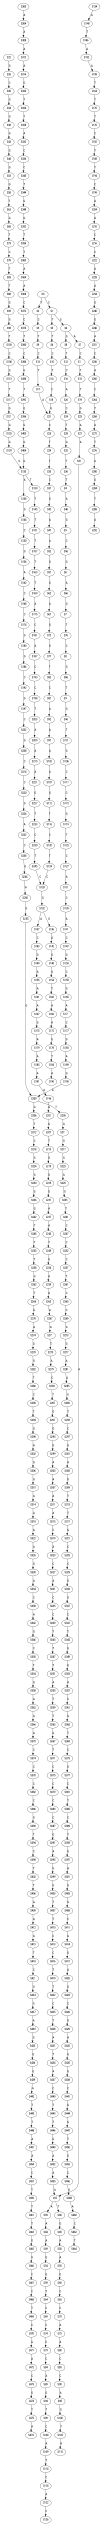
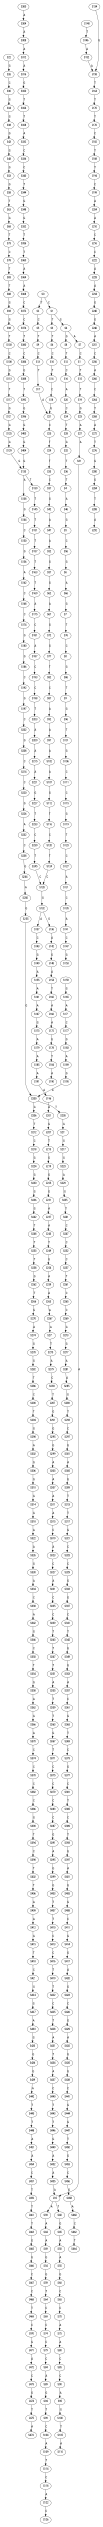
  strict digraph {
    fontname="Roboto Condensed"
    node [fontname="Roboto Condensed"]
    edge [fontname="Roboto Condensed"]
    S0
    S1
    S2
    S3
    S4
    S5
    S6
    S7
    S8
    S9
    S10
    S11
    S12
    S13
    S14
    S15
    S16
    S17
    S18
    S19
    S20
    S21
    S23
    S24
    S25
    S22
    S26
    S27
    S28
    S29
    S30
    S31
    S32
    S33
    S34
    S35
    S36
    S37
    S38
    S39
    S40
    S41
    S42
    S43
    S44
    S45
    S46
    S47
    S48
    S49
    S50
    S51
    S52
    S53
    S54
    S55
    S56
    S57
    S58
    S59
    S60
    S61
    S62
    S63
    S64
    S65
    S66
    S67
    S68
    S69
    S70
    S71
    S72
    S73
    S74
    S75
    S76
    S77
    S78
    S79
    S80
    S81
    S82
    S83
    S84
    S85
    S86
    S87
    S88
    S89
    S90
    S91
    S92
    S93
    S94
    S95
    S96
    S97
    S98
    S99
    S100
    S101
    S102
    S103
    S104
    S105
    S106
    S107
    S108
    S109
    S110
    S111
    S112
    S113
    S114
    S115
    S116
    S117
    S118
    S119
    S120
    S121
    S122
    S123
    S124
    S125
    S126
    S127
    S128
    S129
    S131
    S132
    S133
    S135
    S136
    S137
    S138
    S139
    S134
    S140
    S141
    S142
    S143
    S144
    S145
    S146
    S147
    S148
    S149
    S150
    S151
    S152
    S153
    S154
    S155
    S156
    S157
    S158
    S159
    S160
    S161
    S162
    S163
    S164
    S165
    S166
    S167
    S168
    S169
    S170
    S171
    S172
    S173
    S174
    S175
    S176
    S177
    S178
    S179
    S180
    S181
    S182
    S183
    S184
    S185
    S186
    S187
    S188
    S189
    S190
    S191
    S192
    S193
    S194
    S195
    S196
    S197
    S198
    S199
    S200
    S201
    S202
    S203
    S204
    S205
    S206
    S207
    S208
    S209
    S210
    S211
    S212
    S213
    S214
    S215
    S216
    S217
    S218
    S219
    S220
    S221
    S222
    S223
    S224
    S225
    S226
    S227
    S228
    S229
    S230
    S231
    S232
    S233
    S234
    S235
    S236
    S237
    S238
    S239
    S240
    S241
    S242
    S243
    S244
    S245
    S246
    S247
    S248
    S249
    S250
    S251
    S252
    S253
    S254
    S255
    S256
    S257
    S258
    S259
    S260
    S261
    S262
    S263
    S264
    S265
    S266
    S267
    S268
    S269
    S270
    S271
    S272
    S273
    S274
    S275
    S276
    S277
    S278
    S279
    S280
    S281
    S282
    S283
    S284
    S285
    S286
    S287
    S288
    S289
    S290
    S291
    S292
    S293
    S294
    S295
    S297
    S298
    S299
    S301
    S302
    S303
    S300
    S304
    S305
    S306
    S307
    S308
    S309
    S310
    S311
    S312
    S313
    S314
    S315
    S316
    S317
    S318
    S319
    S320
    S321
    S322
    S323
    S324
    S325
    S326
    S327
    S328
    S329
    S330
    S331
    S332
    S333
    S334
    S335
    S336
    S337
    S338
    S339
    S340
    S341
    S342
    S343
    S344
    S345
    S346
    S347
    S348
    S349
    S350
    S351
    S352
    S353
    S354
    S355
    S356
    S357
    S358
    S359
    S360
    S361
    S362
    S363
    S364
    S365
    S366
    S367
    S368
    S369
    S370
    S371
    S372
    S373
    S374
    S375
    S376
    S377
    S378
    S379
    S380
    S381
    S382
    S383
    S384
    S385
    S386
    S387
    S388
    S389
    S390
    S391
    S392
    S393
    S394
    S395
    S396
    S397
    S398
    S399
    S400
    S401
    S402
    S403
    S404
    S405
    S406
    S407
    S408
    S409
    S410
    S411
    S412
    S413
    S414
    S415
    S416
    S417
    S418
    S419
    S420
    S421
    S422
    S423
    S424
    S425
    S426
    S427
    S428
    S429
    S430
    S431
    S432
    S433
    S434
    S435
    S436
    S437
    S438
    S439
    S440
    S441
    S442
    S443
    S444
    S445
    S446
    S447
    S448
    S449
    S450
    S451
    S452
    S453
    S454
    S455
    S456
    S457
    S458
    S459
    S460
    S461
    S462
    S463
    S464
    S465
    S466
    S467
    S468
    S469
    n469 [label=S970]
    S471
    S472
    S473
    S474
    S475
    S476
    S0 -> S1 [label=C]
    S0 -> S2 [label=T]
    S1 -> S3 [label=T]
    S1 -> S4 [label=G]
    S2 -> S5 [label=C]
    S3 -> S6 [label=T]
    S4 -> S7 [label=A]
    S4 -> S8 [label=G]
    S5 -> S9 [label=T]
    S6 -> S10 [label=C]
    S7 -> S11 [label=C]
    S8 -> S12 [label=T]
    S9 -> S13 [label=C]
    S10 -> S14 [label=T]
    S11 -> S15 [label=T]
    S12 -> S16 [label=C]
    S13 -> S17 [label=T]
    S14 -> S18 [label=C]
    S15 -> S19 [label=T]
    S16 -> S20 [label=A]
    S17 -> S21 [label=A]
    S18 -> S21 [label=G]
    S19 -> S23 [label=G]
    S20 -> S24 [label=C]
    S21 -> S25 [label=C]
    S23 -> S27 [label=A]
    S24 -> S28 [label=T]
    S25 -> S29 [label=T]
    S22 -> S26 [label=G]
    S26 -> S30 [label=C]
    S27 -> S31 [label=A]
    S28 -> S32 [label=G]
    S29 -> S33 [label=T]
    S30 -> S34 [label=G]
    S31 -> S35 [label=A]
    S32 -> S36 [label=T]
    S33 -> S37 [label=C]
    S34 -> S38 [label=G]
    S35 -> S39 [label=A]
    S35 -> S40 [label=T]
    S36 -> S41 [label=T]
    S37 -> S42 [label=G]
    S38 -> S43 [label=G]
    S39 -> S44 [label=A]
    S40 -> S45 [label=G]
    S41 -> S46 [label=A]
    S42 -> S47 [label=A]
    S43 -> S48 [label=G]
    S44 -> S49 [label=A]
    S45 -> S50 [label=A]
    S46 -> S51 [label=G]
    S47 -> S52 [label=A]
    S48 -> S53 [label=G]
    S49 -> S54 [label=G]
    S50 -> S55 [label=A]
    S51 -> S56 [label=C]
    S52 -> S57 [label=G]
    S53 -> S58 [label=G]
    S54 -> S59 [label=G]
    S55 -> S60 [label=G]
    S56 -> S61 [label=G]
    S57 -> S62 [label=G]
    S58 -> S63 [label=T]
    S59 -> S64 [label=T]
    S60 -> S65 [label=C]
    S61 -> S66 [label=A]
    S62 -> S67 [label=A]
    S63 -> S68 [label=G]
    S64 -> S69 [label=C]
    S65 -> S70 [label=C]
    S66 -> S71 [label=G]
    S67 -> S72 [label=G]
    S68 -> S73 [label=T]
    S69 -> S74 [label=C]
    S70 -> S75 [label=A]
    S71 -> S76 [label=T]
    S72 -> S77 [label=G]
    S73 -> S78 [label=C]
    S74 -> S79 [label=C]
    S75 -> S80 [label=A]
    S76 -> S81 [label=C]
    S77 -> S82 [label=T]
    S78 -> S83 [label=T]
    S79 -> S84 [label=C]
    S80 -> S85 [label=C]
    S81 -> S86 [label=G]
    S82 -> S87 [label=C]
    S83 -> S88 [label=T]
    S84 -> S89 [label=A]
    S85 -> S90 [label=C]
    S86 -> S91 [label=T]
    S87 -> S92 [label=A]
    S88 -> S93 [label=G]
    S89 -> S94 [label=G]
    S90 -> S95 [label=A]
    S91 -> S96 [label=G]
    S92 -> S97 [label=A]
    S93 -> S98 [label=G]
    S94 -> S99 [label=T]
    S95 -> S100 [label=G]
    S96 -> S101 [label=T]
    S97 -> S102 [label=A]
    S98 -> S103 [label=T]
    S99 -> S104 [label=C]
    S100 -> S105 [label=T]
    S101 -> S106 [label=G]
    S102 -> S107 [label=A]
    S103 -> S108 [label=C]
    S104 -> S109 [label=A]
    S105 -> S110 [label=A]
    S106 -> S111 [label=C]
    S107 -> S112 [label=G]
    S108 -> S113 [label=G]
    S109 -> S114 [label=T]
    S111 -> S115 [label=C]
    S112 -> S116 [label=T]
    S113 -> S117 [label=T]
    S114 -> S118 [label=C]
    S115 -> S119 [label=G]
    S116 -> S120 [label=C]
    S117 -> S121 [label=G]
    S118 -> S122 [label=A]
    S119 -> S123 [label=T]
    S120 -> S124 [label=T]
    S121 -> S125 [label=G]
    S122 -> S126 [label=C]
    S123 -> S127 [label=C]
    S124 -> S128 [label=C]
    S125 -> S129 [label=G]
    S127 -> S131 [label=A]
    S128 -> S132 [label=G]
    S129 -> S133 [label=G]
    S131 -> S135 [label=C]
    S132 -> S136 [label=G]
    S132 -> S137 [label=A]
    S133 -> S138 [label=A]
    S133 -> S139 [label=T]
    S135 -> S141 [label=A]
    S136 -> S142 [label=A]
    S137 -> S143 [label=C]
    S138 -> S144 [label=G]
    S139 -> S145 [label=T]
-   S134 -> S140 [label=G]
+   S134 -> S158 [label=G]
    S140 -> S146 [label=T]
    S141 -> S147 [label=C]
    S142 -> S148 [label=G]
    S143 -> S149 [label=G]
    S144 -> S150 [label=C]
    S145 -> S151 [label=T]
    S146 -> S152 [label=A]
    S147 -> S153 [label=G]
    S148 -> S154 [label=A]
    S149 -> S155 [label=A]
    S150 -> S156 [label=G]
    S151 -> S157 [label=T]
    S152 -> S158 [label=A]
-   S153 -> S159 [label=C]
    S154 -> S160 [label=T]
    S155 -> S161 [label=A]
    S156 -> S162 [label=A]
    S157 -> S163 [label=T]
    S158 -> S164 [label=T]
    S159 -> S165 [label=G]
    S160 -> S166 [label=A]
    S161 -> S167 [label=A]
    S162 -> S168 [label=C]
    S163 -> S169 [label=T]
    S164 -> S170 [label=T]
    S165 -> S171 [label=A]
    S166 -> S172 [label=A]
    S167 -> S173 [label=G]
    S168 -> S174 [label=C]
    S169 -> S175 [label=A]
    S170 -> S176 [label=T]
    S171 -> S177 [label=C]
    S172 -> S178 [label=G]
    S173 -> S179 [label=A]
    S174 -> S180 [label=G]
    S175 -> S181 [label=C]
    S176 -> S182 [label=C]
    S177 -> S183 [label=G]
    S178 -> S184 [label=T]
    S179 -> S185 [label=A]
    S180 -> S186 [label=G]
    S181 -> S187 [label=A]
    S182 -> S188 [label=T]
    S183 -> S189 [label=A]
    S184 -> S190 [label=A]
    S185 -> S191 [label=A]
    S186 -> S192 [label=C]
    S187 -> S193 [label=C]
    S188 -> S194 [label=T]
    S189 -> S195 [label=G]
    S191 -> S196 [label=A]
    S192 -> S197 [label=G]
    S193 -> S198 [label=C]
    S194 -> S199 [label=C]
    S195 -> S200 [label=G]
    S196 -> S201 [label=A]
    S197 -> S202 [label=C]
    S198 -> S203 [label=T]
    S199 -> S204 [label=A]
    S200 -> S205 [label=T]
    S200 -> S206 [label=G]
    S201 -> S207 [label=G]
    S202 -> S208 [label=G]
    S203 -> S209 [label=A]
    S204 -> S210 [label=A]
    S205 -> S211 [label=G]
    S206 -> S212 [label=T]
    S207 -> S213 [label=T]
    S208 -> S214 [label=C]
    S209 -> S215 [label=A]
    S210 -> S216 [label=C]
    S211 -> S217 [label=G]
    S212 -> S218 [label=C]
    S213 -> S219 [label=G]
    S214 -> S220 [label=C]
    S215 -> S221 [label=A]
    S216 -> S222 [label=C]
    S217 -> S223 [label=G]
    S218 -> S224 [label=G]
    S219 -> S225 [label=G]
    S220 -> S226 [label=G]
    S221 -> S227 [label=G]
    S222 -> S228 [label=A]
    S223 -> S229 [label=A]
    S224 -> S230 [label=G]
    S225 -> S231 [label=G]
    S226 -> S232 [label=A]
    S227 -> S233 [label=T]
    S228 -> S234 [label=A]
    S229 -> S235 [label=G]
    S230 -> S236 [label=G]
    S231 -> S237 [label=A]
    S232 -> S238 [label=C]
    S233 -> S239 [label=C]
    S234 -> S240 [label=G]
    S235 -> S241 [label=T]
    S236 -> S242 [label=G]
    S237 -> S243 [label=A]
    S238 -> S244 [label=G]
    S239 -> S245 [label=T]
    S240 -> S246 [label=G]
    S241 -> S247 [label=C]
    S242 -> S248 [label=T]
    S243 -> S249 [label=T]
    S244 -> S250 [label=A]
    S245 -> S128 [label=C]
    S246 -> S251 [label=A]
    S247 -> S252 [label=C]
    S248 -> S253 [label=T]
    S249 -> S254 [label=G]
    S250 -> S255 [label=G]
    S251 -> S256 [label=C]
    S252 -> S257 [label=C]
    S253 -> S258 [label=T]
    S254 -> S259 [label=A]
    S255 -> S200 [label=G]
    S256 -> S260 [label=A]
    S257 -> S261 [label=T]
    S258 -> S262 [label=G]
    S259 -> S263 [label=A]
    S260 -> S264 [label=C]
    S261 -> S265 [label=C]
    S262 -> S266 [label=T]
    S263 -> S267 [label=A]
    S264 -> S268 [label=T]
    S265 -> S269 [label=C]
    S266 -> S270 [label=G]
    S267 -> S271 [label=A]
    S268 -> S272 [label=A]
    S269 -> S273 [label=G]
    S270 -> S274 [label=A]
    S271 -> S275 [label=T]
    S272 -> S276 [label=T]
    S273 -> S277 [label=G]
    S274 -> S278 [label=G]
    S275 -> S279 [label=A]
    S276 -> S280 [label=G]
    S277 -> S281 [label=A]
    S278 -> S282 [label=G]
    S279 -> S283 [label=C]
    S280 -> S284 [label=G]
    S281 -> S285 [label=A]
    S282 -> S286 [label=T]
    S283 -> S287 [label=T]
    S284 -> S288 [label=T]
    S285 -> S289 [label=G]
    S286 -> S290 [label=C]
    S287 -> S291 [label=G]
    S288 -> S292 [label=A]
    S289 -> S293 [label=T]
    S290 -> S294 [label=T]
    S291 -> S295 [label=G]
    S293 -> S297 [label=C]
    S294 -> S298 [label=G]
    S295 -> S299 [label=G]
    S297 -> S301 [label=G]
    S298 -> S302 [label=A]
    S299 -> S303 [label=A]
    S301 -> S305 [label=A]
    S302 -> S306 [label=G]
    S303 -> S307 [label=A]
    S300 -> S304 [label=A]
    S304 -> S308 [label=A]
    S305 -> S309 [label=G]
    S306 -> S310 [label=G]
    S307 -> S311 [label=A]
    S308 -> S312 [label=A]
    S309 -> S313 [label=T]
    S310 -> S314 [label=G]
    S311 -> S315 [label=A]
    S312 -> S316 [label=A]
    S313 -> S317 [label=T]
    S314 -> S318 [label=G]
    S315 -> S319 [label=C]
    S316 -> S320 [label=G]
    S317 -> S321 [label=G]
    S318 -> S322 [label=A]
    S319 -> S323 [label=A]
    S320 -> S324 [label=T]
    S321 -> S325 [label=C]
    S322 -> S326 [label=A]
    S323 -> S327 [label=C]
    S324 -> S328 [label=T]
    S325 -> S329 [label=C]
    S326 -> S330 [label=G]
    S327 -> S331 [label=A]
    S328 -> S332 [label=A]
    S329 -> S333 [label=G]
    S330 -> S334 [label=A]
    S331 -> S335 [label=C]
    S332 -> S336 [label=C]
    S333 -> S337 [label=G]
    S334 -> S338 [label=C]
    S335 -> S339 [label=C]
    S336 -> S340 [label=C]
    S337 -> S341 [label=C]
    S338 -> S342 [label=A]
    S339 -> S343 [label=T]
    S340 -> S344 [label=T]
    S341 -> S345 [label=T]
    S342 -> S346 [label=G]
    S343 -> S347 [label=T]
    S344 -> S348 [label=G]
    S345 -> S349 [label=G]
    S346 -> S350 [label=C]
    S347 -> S351 [label=T]
    S348 -> S352 [label=G]
    S349 -> S353 [label=G]
    S350 -> S354 [label=T]
    S351 -> S355 [label=A]
    S352 -> S356 [label=T]
    S353 -> S357 [label=A]
    S354 -> S358 [label=G]
    S355 -> S359 [label=T]
    S356 -> S360 [label=T]
    S357 -> S361 [label=C]
    S358 -> S362 [label=A]
    S359 -> S363 [label=T]
    S360 -> S364 [label=A]
    S361 -> S365 [label=G]
    S362 -> S366 [label=G]
    S363 -> S367 [label=G]
    S364 -> S368 [label=A]
    S365 -> S369 [label=T]
    S366 -> S370 [label=A]
    S367 -> S371 [label=T]
    S368 -> S372 [label=C]
    S369 -> S373 [label=C]
    S370 -> S374 [label=C]
    S371 -> S375 [label=C]
    S372 -> S376 [label=C]
    S373 -> S377 [label=G]
    S374 -> S378 [label=C]
    S375 -> S379 [label=C]
    S376 -> S380 [label=T]
    S377 -> S381 [label=C]
    S378 -> S382 [label=C]
    S379 -> S383 [label=C]
    S380 -> S384 [label=C]
    S381 -> S385 [label=T]
    S382 -> S386 [label=C]
    S383 -> S387 [label=C]
    S384 -> S388 [label=G]
    S385 -> S389 [label=C]
    S386 -> S390 [label=G]
    S387 -> S391 [label=G]
    S388 -> S392 [label=T]
    S389 -> S393 [label=T]
    S390 -> S394 [label=T]
    S391 -> S395 [label=A]
    S392 -> S396 [label=G]
    S393 -> S397 [label=G]
    S394 -> S398 [label=C]
    S395 -> S399 [label=G]
    S396 -> S400 [label=G]
    S397 -> S401 [label=A]
    S398 -> S402 [label=T]
    S399 -> S403 [label=G]
    S400 -> S404 [label=G]
    S401 -> S405 [label=G]
    S402 -> S406 [label=T]
    S403 -> S407 [label=T]
    S404 -> S133 [label=G]
    S405 -> S408 [label=G]
    S406 -> S409 [label=A]
    S407 -> S410 [label=T]
    S408 -> S411 [label=C]
    S409 -> S412 [label=A]
    S410 -> S413 [label=C]
    S411 -> S414 [label=G]
    S412 -> S415 [label=G]
    S413 -> S416 [label=C]
    S414 -> S417 [label=G]
    S415 -> S418 [label=T]
    S416 -> S419 [label=T]
    S417 -> S420 [label=A]
    S418 -> S421 [label=C]
    S419 -> S422 [label=T]
    S420 -> S423 [label=G]
    S421 -> S424 [label=G]
    S422 -> S425 [label=C]
    S423 -> S426 [label=C]
    S424 -> S427 [label=G]
    S425 -> S428 [label=T]
    S426 -> S429 [label=G]
    S427 -> S430 [label=A]
    S428 -> S431 [label=A]
    S429 -> S432 [label=A]
    S430 -> S433 [label=G]
    S431 -> S434 [label=T]
    S432 -> S435 [label=G]
    S433 -> S436 [label=G]
    S434 -> S437 [label=A]
    S435 -> S438 [label=G]
    S436 -> S439 [label=G]
    S437 -> S440 [label=C]
    S438 -> S441 [label=C]
    S439 -> S442 [label=A]
    S440 -> S443 [label=T]
    S441 -> S444 [label=G]
    S442 -> S445 [label=T]
    S443 -> S446 [label=T]
    S444 -> S447 [label=G]
    S445 -> S448 [label=T]
    S446 -> S449 [label=G]
    S447 -> S450 [label=T]
    S448 -> S451 [label=A]
    S449 -> S452 [label=A]
    S450 -> S453 [label=G]
    S451 -> S454 [label=A]
    S452 -> S455 [label=A]
    S453 -> S456 [label=C]
    S454 -> S457 [label=C]
    S455 -> S35 [label=A]
    S456 -> S458 [label=G]
    S457 -> S459 [label=T]
    S458 -> S460 [label=A]
    S459 -> S461 [label=T]
    S460 -> S462 [label=C]
    S461 -> S463 [label=T]
    S462 -> S464 [label=T]
    S463 -> S465 [label=G]
    S465 -> S466 [label=G]
    S466 -> S467 [label=C]
    S467 -> S468 [label=C]
    S468 -> S469 [label=T]
    S469 -> n469 [label=C]
    n469 -> S471 [label=G]
    S471 -> S472 [label=A]
    S472 -> S473 [label=C]
    S473 -> S474 [label=G]
    S474 -> S475 [label=T]
    S475 -> S476 [label=A]
  }
